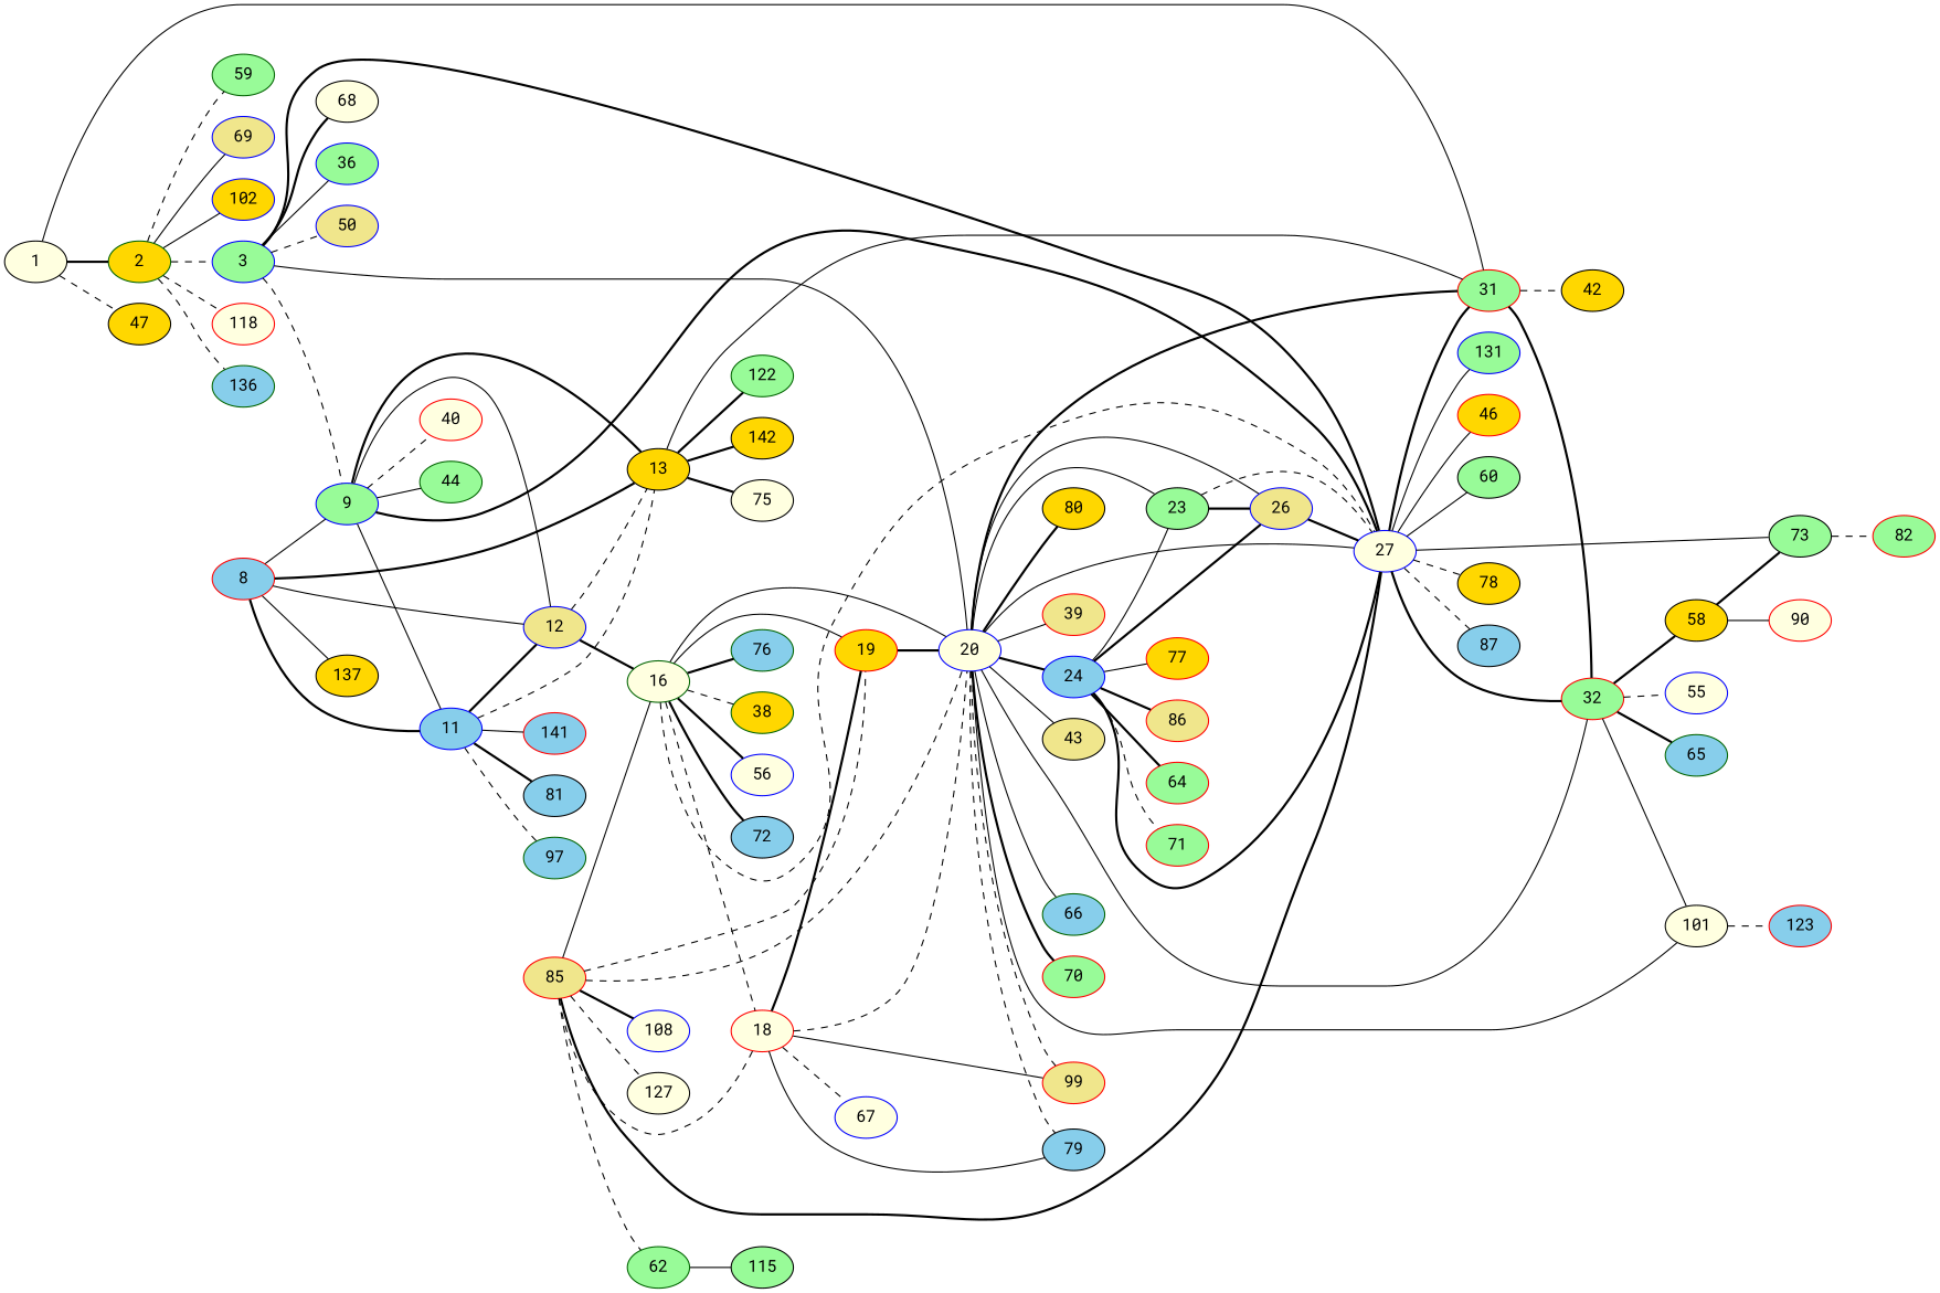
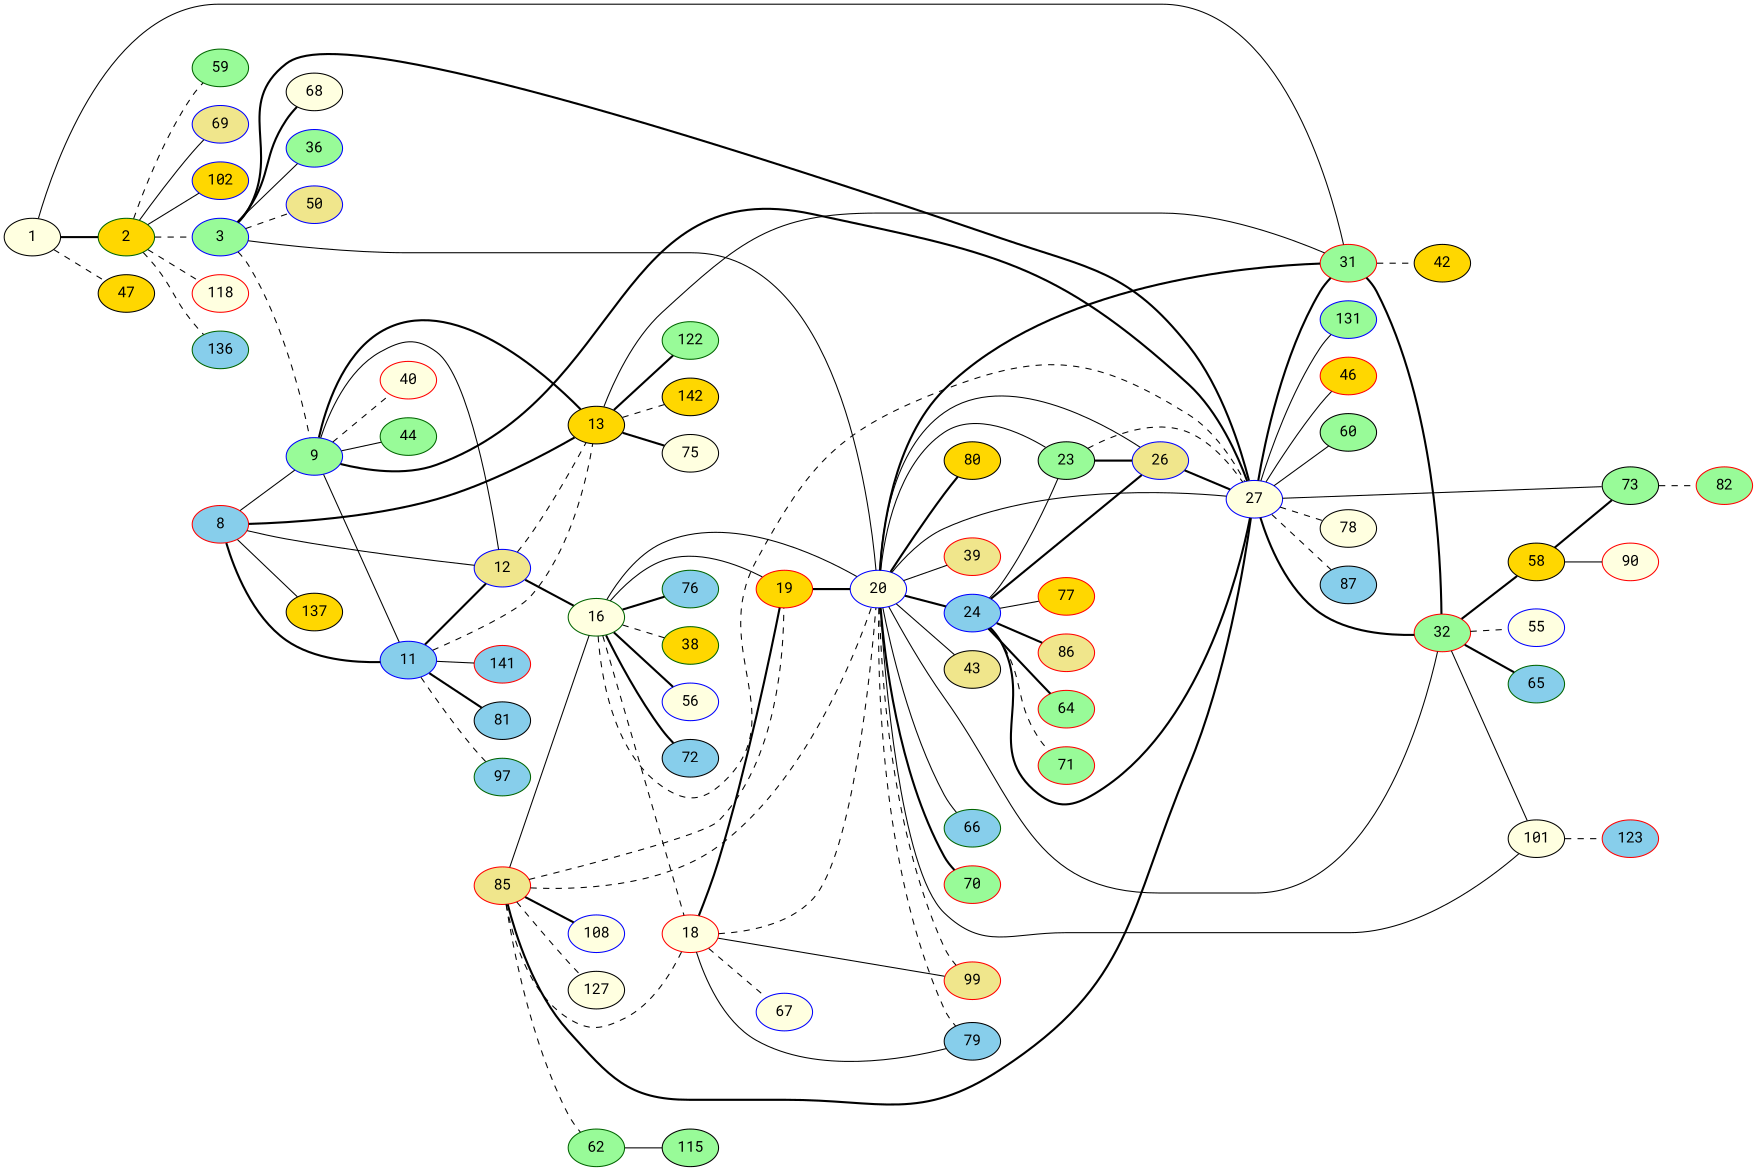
  graph {
    fontname="Roboto Mono"
    rankdir=LR
    node [color=black fillcolor=palegreen fontname="Roboto Mono" style=filled]
    edge [fontname="Roboto Mono" style=bold]
    1 [fillcolor=lightyellow]
    2 [color=darkgreen fillcolor=gold]
    31 [color=red super="+34+135"]
    47 [fillcolor=gold super="+52"]
    3 [color=blue super="+4"]
    59 [color=darkgreen super="+98"]
    69 [color=blue fillcolor=khaki]
    102 [color=blue fillcolor=gold]
    118 [color=red fillcolor=lightyellow]
    136 [color=darkgreen fillcolor=skyblue]
    9 [color=blue super="+14+41+96"]
    20 [color=blue fillcolor=lightyellow super="+25+30+21+88"]
    27 [color=blue fillcolor=lightyellow super="+133+109+29+51"]
    36 [color=blue]
    50 [color=blue fillcolor=khaki]
    68 [fillcolor=lightyellow]
    32 [color=red super="+54+53+94+49+104+35+113+85"]
    42 [fillcolor=gold super="+93"]
    11 [color=blue fillcolor=skyblue super="+63+89+139+106"]
    12 [color=blue fillcolor=khaki super="+112"]
    13 [fillcolor=gold]
    40 [color=red fillcolor=lightyellow]
    44 [color=darkgreen]
    79 [fillcolor=skyblue]
    99 [color=red fillcolor=khaki super="+121+138"]
    n26 [color=blue fillcolor=skyblue label=24 super="+24+45+128+28"]
    23
    26 [color=blue fillcolor=khaki super="+114"]
    39 [color=red fillcolor=khaki super="+48"]
    43 [fillcolor=khaki super="+100"]
    66 [color=darkgreen fillcolor=skyblue super="+116"]
    70 [color=red super="+140"]
    80 [fillcolor=gold]
    101 [fillcolor=lightyellow]
    46 [color=red fillcolor=gold]
    60 [super="+120"]
    73 [super="+95+74+84"]
-   78 [fillcolor=gold]
+   78 [fillcolor=lightyellow]
    87 [fillcolor=skyblue]
    131 [color=blue]
    8 [color=red fillcolor=skyblue super="+10+107+117+37"]
    137 [fillcolor=gold]
    81 [fillcolor=skyblue]
    97 [color=darkgreen fillcolor=skyblue]
    141 [color=red fillcolor=skyblue]
    16 [color=darkgreen fillcolor=lightyellow super="+17"]
    75 [fillcolor=lightyellow super="+124"]
    122 [color=darkgreen]
    142 [fillcolor=gold]
    18 [color=red fillcolor=lightyellow super="+57"]
    19 [color=red fillcolor=gold]
    38 [color=darkgreen fillcolor=gold]
    56 [color=blue fillcolor=lightyellow]
    72 [fillcolor=skyblue]
    76 [color=darkgreen fillcolor=skyblue]
    n56 [color=red fillcolor=khaki label=85 super="+92+134"]
    62 [color=darkgreen]
    108 [color=blue fillcolor=lightyellow]
    127 [fillcolor=lightyellow]
    67 [color=blue fillcolor=lightyellow]
    115
    64 [color=red]
    71 [color=red]
    77 [color=red fillcolor=gold]
    86 [color=red fillcolor=khaki]
    55 [color=blue fillcolor=lightyellow]
    58 [fillcolor=gold]
    65 [color=darkgreen fillcolor=skyblue]
    123 [color=red fillcolor=skyblue]
    82 [color=red]
    90 [color=red fillcolor=lightyellow super="+103"]
    1 -- 2
    1 -- 31 [style=solid]
    1 -- 47 [style=dashed]
    2 -- 3 [style=dashed weight=5]
    2 -- 59 [style=dashed]
    2 -- 69 [style=solid]
    2 -- 102 [style=solid]
    2 -- 118 [style=dashed]
    2 -- 136 [style=dashed]
    31 -- 32 [weight=4]
    31 -- 42 [style=dashed]
    3 -- 9 [style=dashed]
    3 -- 20 [style=solid weight=4]
    3 -- 27
    3 -- 36 [style=solid]
    3 -- 50 [style=dashed]
    3 -- 68
    9 -- 27
    9 -- 11 [style=solid weight=2]
    9 -- 12 [style=solid weight=2]
    9 -- 13 [weight=2]
    9 -- 40 [style=dashed]
    9 -- 44 [style=solid]
    20 -- 31 [weight=3]
    20 -- 27 [style=solid weight=3]
    20 -- 32 [style=solid weight=2]
    20 -- 79 [style=dashed]
    20 -- 99 [style=dashed]
    20 -- n26 [weight=4]
    20 -- 23 [style=solid]
    20 -- 26 [style=solid]
    20 -- 39 [style=solid]
    20 -- 43 [style=solid]
    20 -- 66 [style=solid]
    20 -- 70
    20 -- 80
    20 -- 101 [style=solid]
    27 -- 31 [weight=4]
    27 -- 32 [weight=4]
    27 -- 46 [style=solid]
    27 -- 60 [style=solid]
    27 -- 73 [style=solid]
    27 -- 78 [style=dashed]
    27 -- 87 [style=dashed]
    27 -- 131 [style=solid]
    32 -- 101 [style=solid]
    32 -- 55 [style=dashed]
    32 -- 58
    32 -- 65
    11 -- 12
    11 -- 13 [style=dashed]
    11 -- 81
    11 -- 97 [style=dashed]
    11 -- 141 [style=solid]
    12 -- 13 [style=dashed]
    12 -- 16
    13 -- 31 [style=solid]
    13 -- 75
    13 -- 122
-   13 -- 142
+   13 -- 142 [style=dashed]
    n26 -- 27 [weight=3]
    n26 -- 23 [style=solid weight=3]
    n26 -- 26 [weight=3]
    n26 -- 64
    n26 -- 71 [style=dashed]
    n26 -- 77 [style=solid]
    n26 -- 86
    23 -- 27 [style=dashed]
    23 -- 26
    26 -- 27
    101 -- 123 [style=dashed]
    73 -- 82 [style=dashed]
    8 -- 9 [style=solid weight=4]
    8 -- 11 [weight=2]
    8 -- 12 [style=solid weight=2]
    8 -- 13 [weight=2]
    8 -- 137 [style=solid]
    16 -- 20 [style=solid weight=4]
    16 -- 27 [style=dashed]
    16 -- 18 [style=dashed weight=2]
    16 -- 19 [style=solid weight=2]
    16 -- 38 [style=dashed]
    16 -- 56
    16 -- 72
    16 -- 76
    18 -- 20 [style=dashed weight=2]
    18 -- 79 [style=solid]
    18 -- 99 [style=solid]
    18 -- 19
    18 -- 67 [style=dashed]
    19 -- 20 [weight=2]
    n56 -- 20 [style=dashed weight=3]
    n56 -- 27
    n56 -- 16 [style=solid weight=2]
    n56 -- 18 [style=dashed]
    n56 -- 19 [style=dashed]
    n56 -- 62 [style=dashed]
    n56 -- 108
    n56 -- 127 [style=dashed]
    62 -- 115 [style=solid]
    58 -- 73
    58 -- 90 [style=solid]
  }
